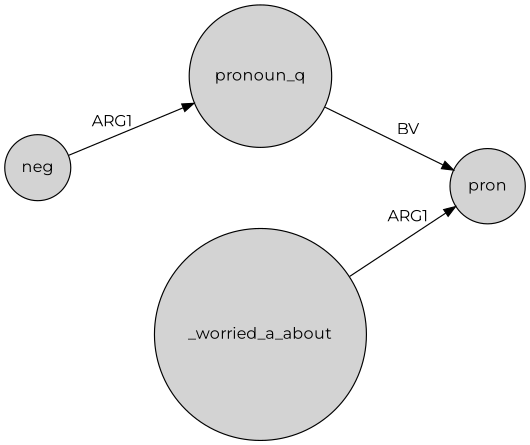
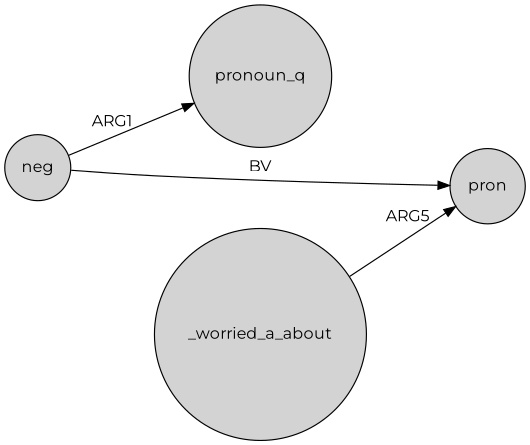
  digraph {
    fontname=Montserrat
    rankdir=LR
    node [fontname=Montserrat shape=circle style=filled]
    edge [fontname=Montserrat]
    neg
    pronoun_q
    _worried_a_about
    pron
    neg -> pronoun_q [label=ARG1]
-   pronoun_q -> pron [label=BV]
-   _worried_a_about -> pron [label=ARG1]
+   neg -> pron [label=BV]
+   _worried_a_about -> pron [label=ARG5]
  }
